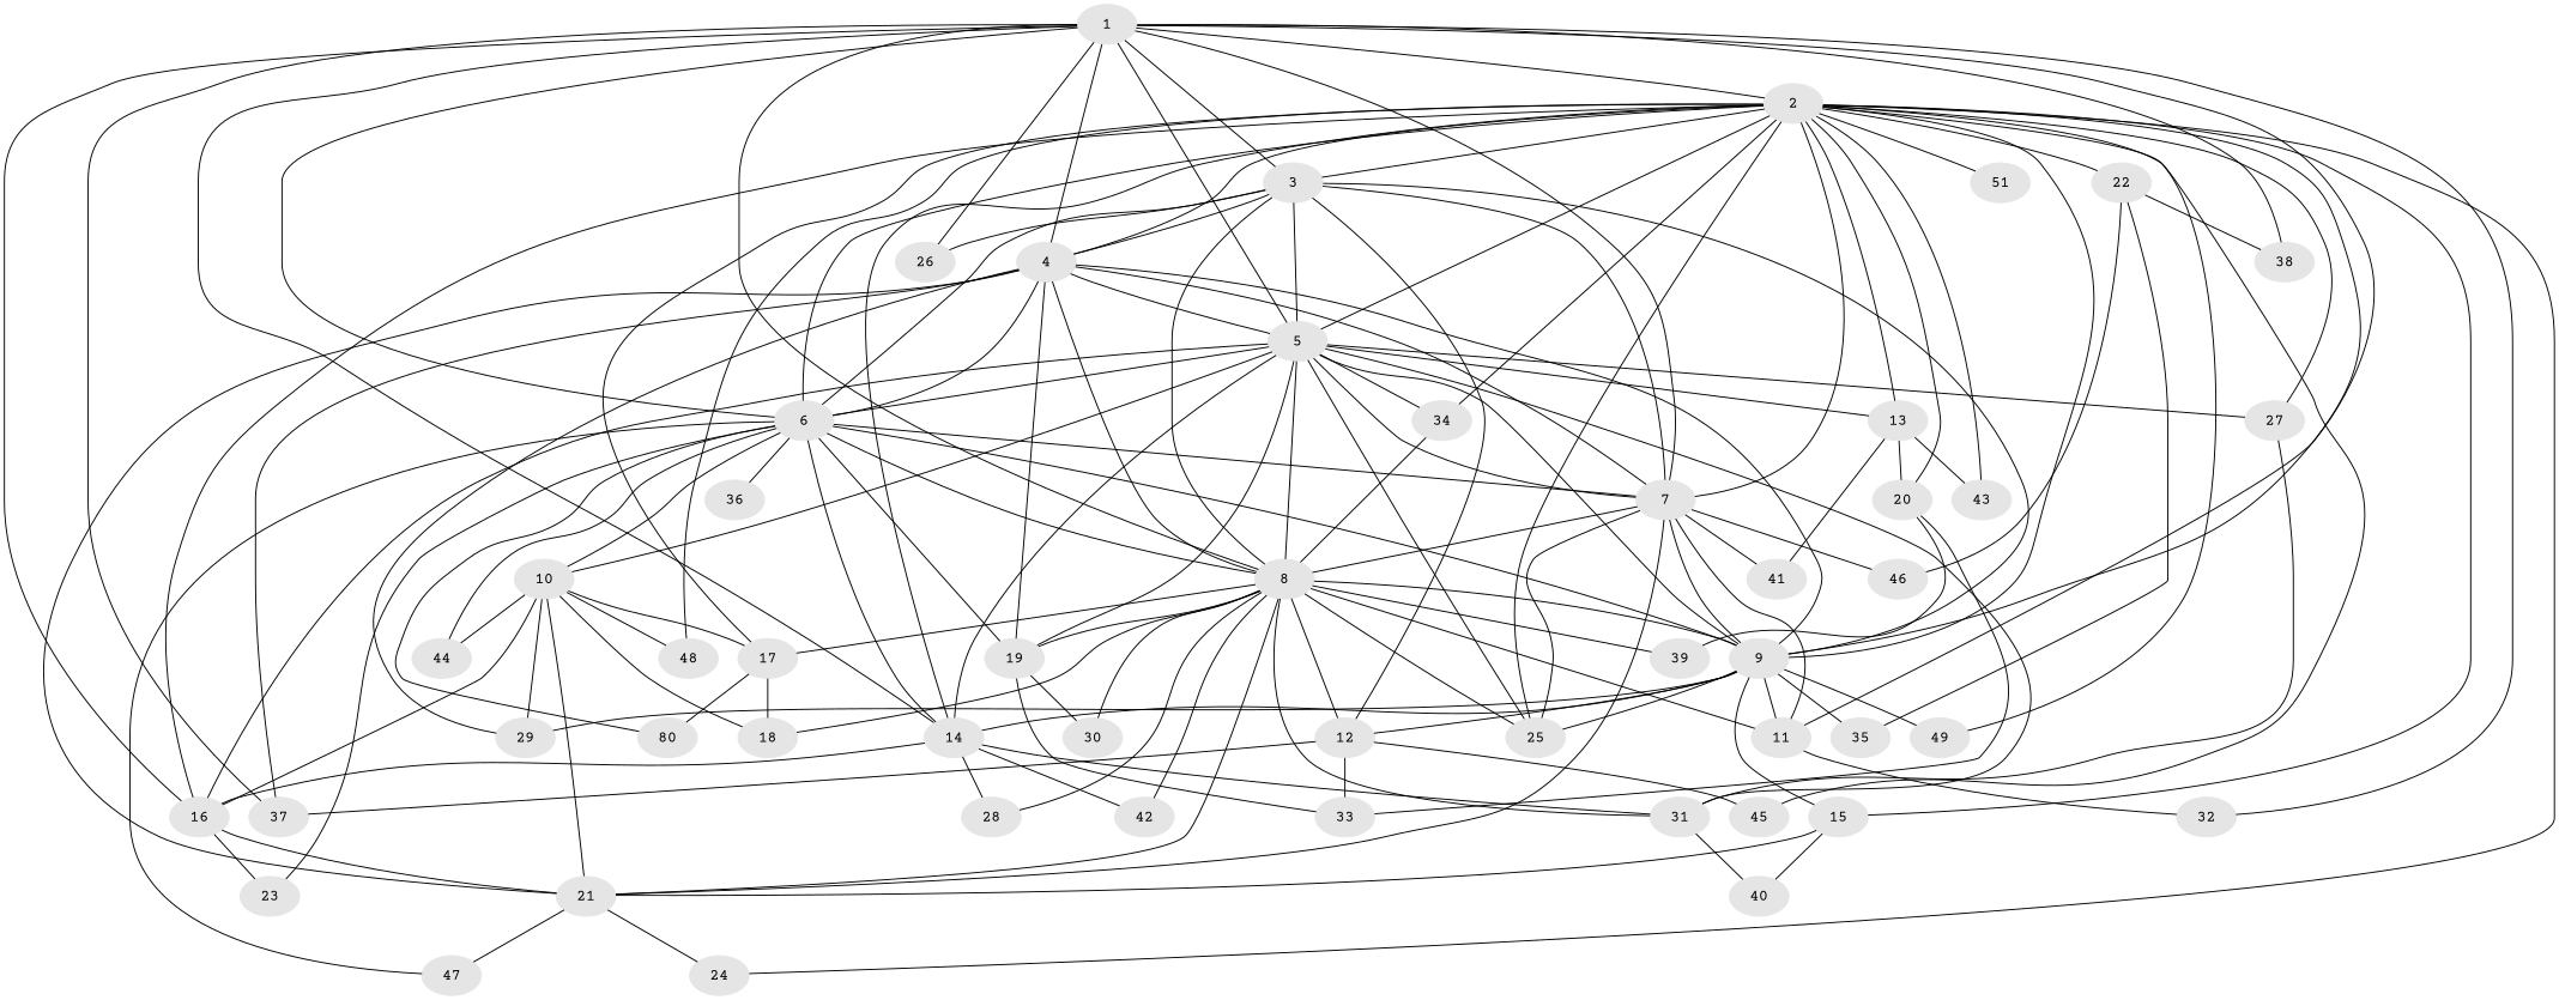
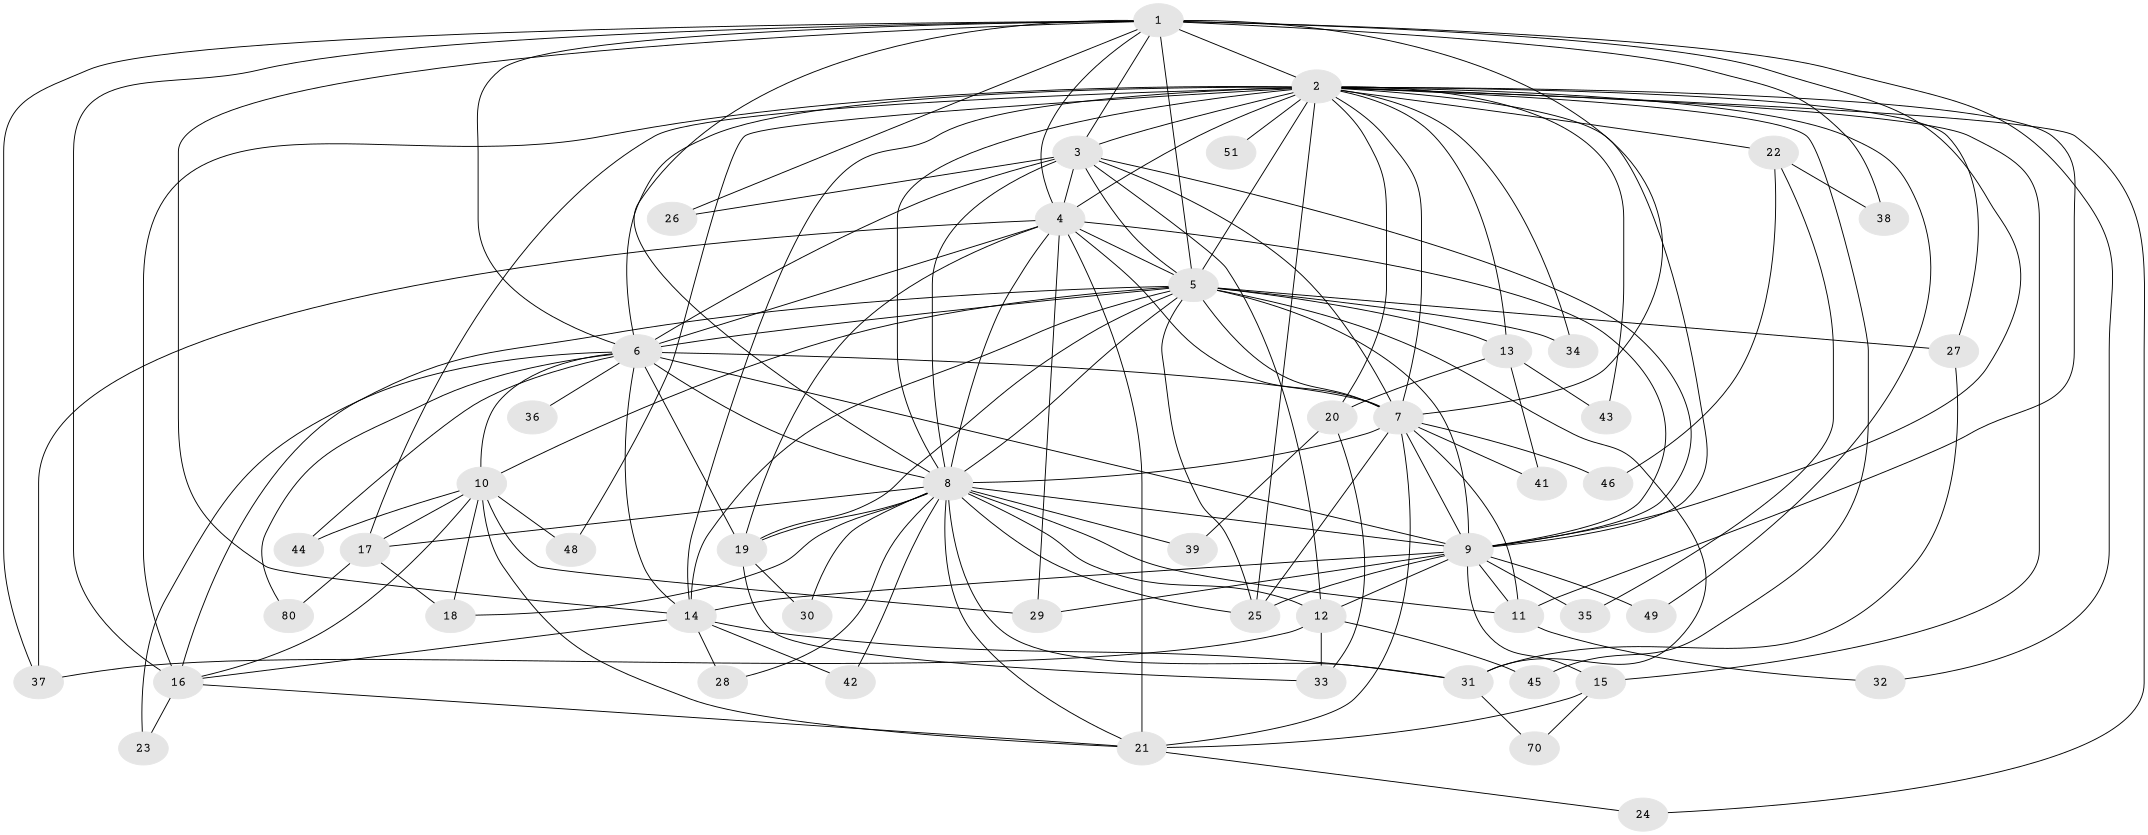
  graph {
    fontname="Courier Prime"
    node [color=gray90 fontname="Courier Prime" style=filled]
    edge [fontname="Courier Prime" weight=1.0]
    1
    2
    3
    4
    5
    6
    7
    8
    9
    14
    16
    26
    32
    37
    38
    11
    13
    15
    17
    20
    22
    24
    25
    27
    34
    43
    45
    48
    49
    51
    12
    19
    21
    29
    10
    31
    23
    36
    44
-   47
    n41 [label=80]
    41
    46
    18
    28
    30
    39
    42
    35
-   40
+   40 [label=70]
    33
    1 -- 2 [weight=2.0]
    1 -- 3
    1 -- 4
    1 -- 5 [weight=3.0]
    1 -- 6
    1 -- 7
    1 -- 8
    1 -- 9
    1 -- 14
    1 -- 16
    1 -- 26 [weight=2.0]
    1 -- 32
    1 -- 37
    1 -- 38
    2 -- 3
    2 -- 4
    2 -- 5 [weight=3.0]
    2 -- 6
    2 -- 7 [weight=2.0]
-   34 -- 8 [weight=2.0]
+   2 -- 8 [weight=2.0]
    2 -- 9
    2 -- 14
    2 -- 16
    2 -- 11
    2 -- 13
    2 -- 15
    2 -- 17
    2 -- 20
    2 -- 22
    2 -- 24
    2 -- 25
    2 -- 27
    2 -- 34
    2 -- 43
    2 -- 45
    2 -- 48
    2 -- 49
    2 -- 51
    3 -- 4
    3 -- 5 [weight=3.0]
    3 -- 6 [weight=2.0]
    3 -- 7
    3 -- 8 [weight=5.0]
    3 -- 9 [weight=2.0]
    3 -- 26
    3 -- 12
    4 -- 5 [weight=3.0]
    4 -- 6
    4 -- 7
    4 -- 8
    4 -- 9
    4 -- 37 [weight=2.0]
    4 -- 19
    4 -- 21 [weight=2.0]
    4 -- 29
    5 -- 6 [weight=2.0]
    5 -- 7 [weight=3.0]
    5 -- 8 [weight=2.0]
    5 -- 9 [weight=2.0]
    5 -- 14
    5 -- 16
    5 -- 13 [weight=3.0]
    5 -- 25
    5 -- 27 [weight=2.0]
    5 -- 34
    5 -- 19
    5 -- 10
    5 -- 31
    6 -- 7
    6 -- 8
    6 -- 9
    6 -- 14
    6 -- 19
    6 -- 10
    6 -- 23
    6 -- 36
    6 -- 44
-   6 -- 47
    6 -- n41
    7 -- 8
    7 -- 9
    7 -- 11
    7 -- 25
    7 -- 21
    7 -- 41
    7 -- 46
    8 -- 9 [weight=3.0]
    8 -- 11
    8 -- 17
    8 -- 25
    8 -- 12 [weight=3.0]
    8 -- 19 [weight=3.0]
    8 -- 21
    8 -- 31
    8 -- 18
    8 -- 28
    8 -- 30
    8 -- 39
    8 -- 42
    9 -- 14
    9 -- 11
    9 -- 15
    9 -- 25
    9 -- 49
    9 -- 12
    9 -- 29
    9 -- 35
    14 -- 16
    14 -- 31
    14 -- 28
    14 -- 42
    16 -- 21
    16 -- 23
    11 -- 32
    13 -- 20
    13 -- 43
    13 -- 41
    15 -- 21
    15 -- 40
    17 -- n41
    17 -- 18
    20 -- 39
    20 -- 33
    22 -- 38
    22 -- 46
    22 -- 35
    27 -- 31
    12 -- 37
    12 -- 45
    12 -- 33
    19 -- 30
    19 -- 33
    21 -- 24
-   21 -- 47
    10 -- 16
    10 -- 17
    10 -- 48
    10 -- 21
    10 -- 29
    10 -- 44
    10 -- 18
    31 -- 40
  }
